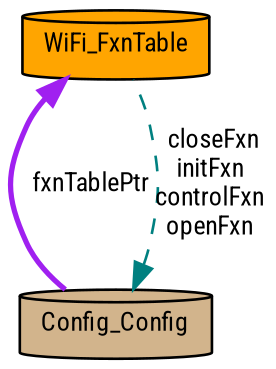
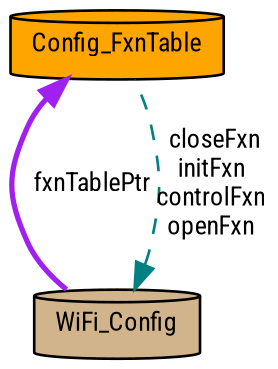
  digraph {
    fontname="Roboto Condensed"
    node [color=black fontname="Roboto Condensed" fontsize=10 shape=cylinder style=filled]
    edge [dir=back fontname="Roboto Condensed" fontsize=10 labelfontname=Helvetica labelfontsize=10]
-   n1 [fillcolor=orange fontcolor=black height=0.2 label=WiFi_FxnTable width=0.4]
-   n2 [fillcolor=tan height=0.2 label=Config_Config width=0.4]
+   n1 [fillcolor=orange fontcolor=black height=0.2 label=Config_FxnTable width=0.4]
+   n2 [fillcolor=tan height=0.2 label=WiFi_Config width=0.4]
    n1 -> n2 [color=purple label=" fxnTablePtr" style=bold]
    n2 -> n1 [color=teal label=" closeFxn\ninitFxn\ncontrolFxn\nopenFxn" style=dashed]
  }
